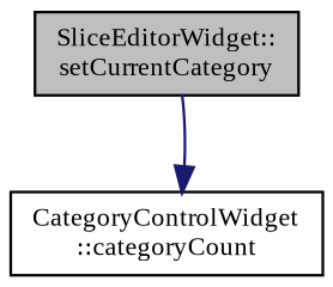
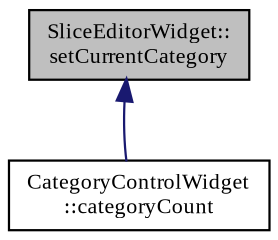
  digraph {
    rankdir=TB
    fontname="Liberation Serif"
    node [color=black fontname="Liberation Serif" fontsize=10 shape=record style=filled]
    n1 [fillcolor=grey75 fontcolor=black height=0.2 label="SliceEditorWidget::\lsetCurrentCategory" width=0.4]
    n2 [fillcolor=white height=0.2 label="CategoryControlWidget\l::categoryCount" width=0.4]
-   n2 -> n1 [color=midnightblue dir=back fontname="Liberation Serif" fontsize=10 labelfontname=Helvetica labelfontsize=10 style=solid]
+   n1 -> n2 [color=midnightblue dir=back fontname="Liberation Serif" fontsize=10 labelfontname=Helvetica labelfontsize=10 style=solid]
  }
